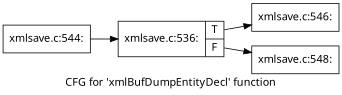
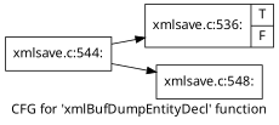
  digraph {
    fontname="Noto Sans"
    label="CFG for 'xmlBufDumpEntityDecl' function"
    rankdir=LR
    node [fontname="Noto Sans" shape=record]
    edge [fontname="Noto Sans"]
    n1 [label="{xmlsave.c:536:|{<s0>T|<s1>F}}"]
-   n2 [label="{xmlsave.c:546:}"]
    n3 [label="{xmlsave.c:544:}"]
    n4 [label="{xmlsave.c:548:}"]
-   n1 -> n2
    n3 -> n1
-   n1 -> n4
+   n3 -> n4
  }
